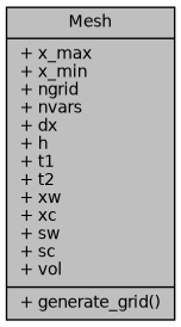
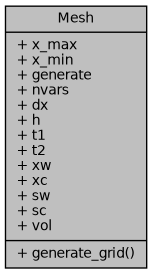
  digraph {
-   n1 [color=black fillcolor=grey75 fontcolor=black fontname=Helvetica fontsize=10 height=0.2 label="{Mesh\n|+ x_max\l+ x_min\l+ ngrid\l+ nvars\l+ dx\l+ h\l+ t1\l+ t2\l+ xw\l+ xc\l+ sw\l+ sc\l+ vol\l|+ generate_grid()\l}" shape=record style=filled width=0.4]
+   n1 [color=black fillcolor=grey75 fontcolor=black fontname=Helvetica fontsize=10 height=0.2 label="{Mesh\n|+ x_max\l+ x_min\l+ generate\l+ nvars\l+ dx\l+ h\l+ t1\l+ t2\l+ xw\l+ xc\l+ sw\l+ sc\l+ vol\l|+ generate_grid()\l}" shape=record style=filled width=0.4]
  }
